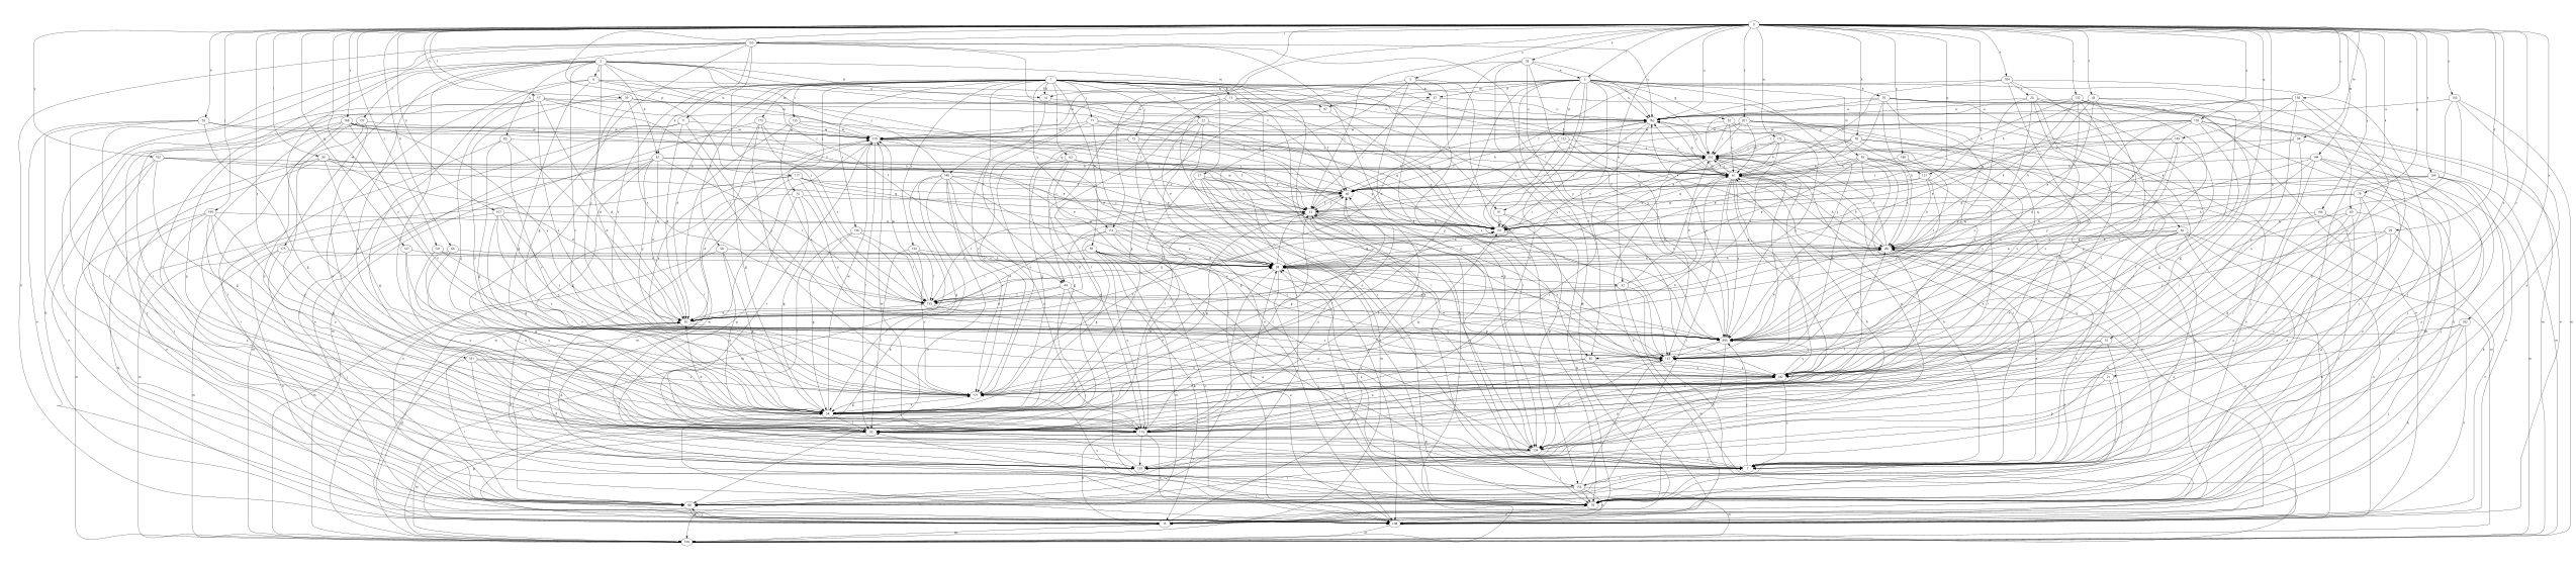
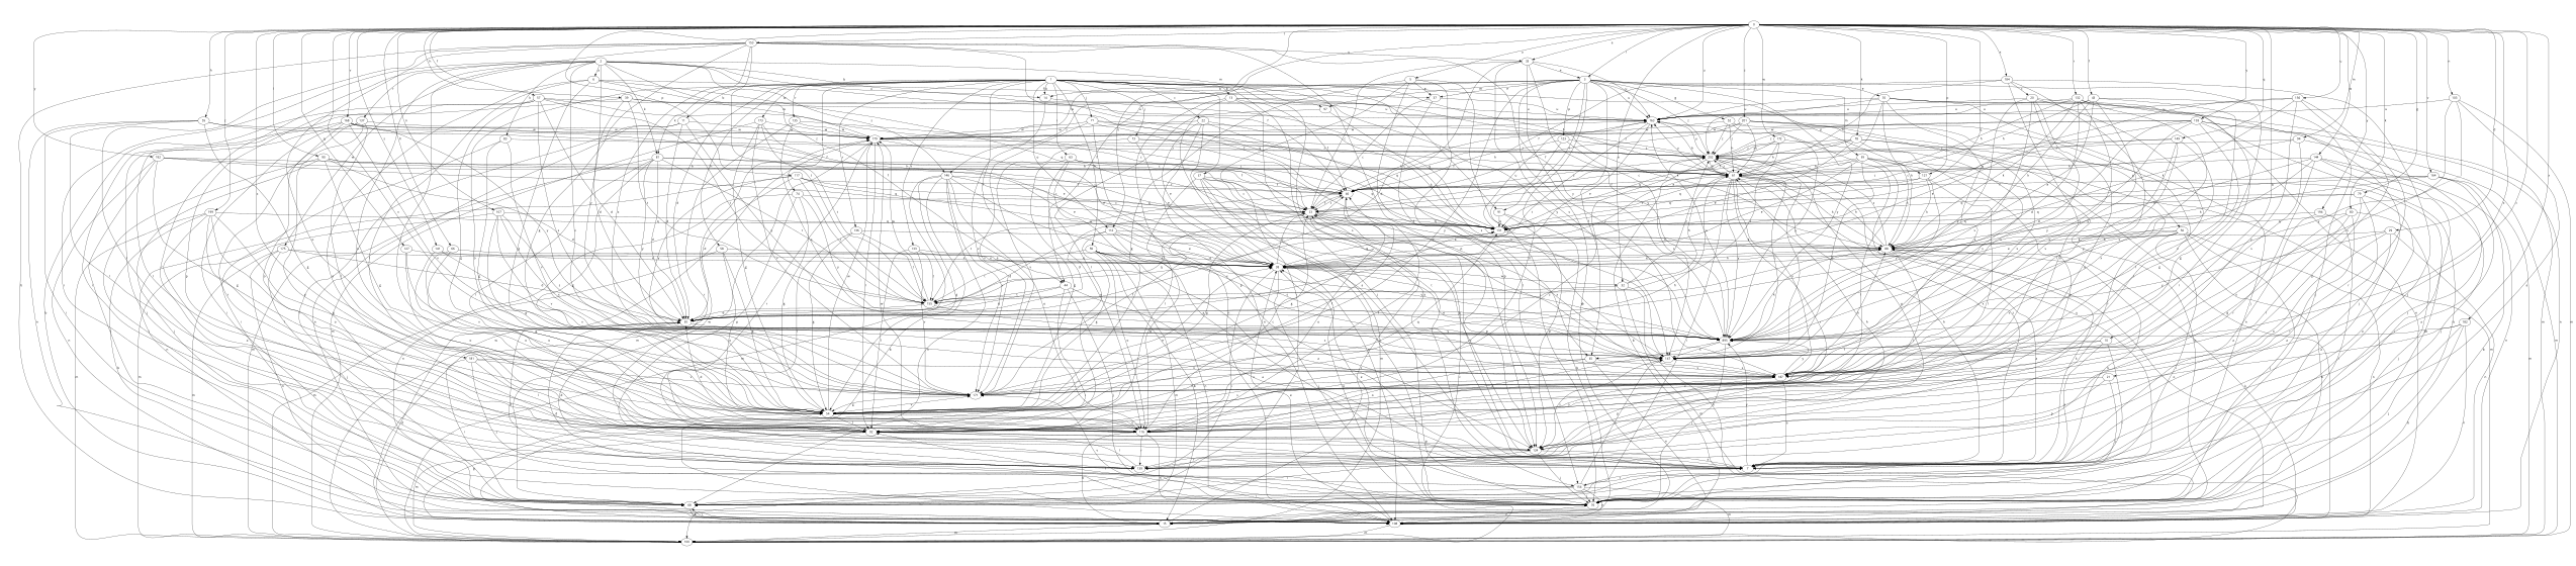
  strict digraph {
    fontname="Open Sans"
    node [fontname="Open Sans"]
    edge [fontname="Open Sans"]
    0
    3
    5
    10
    21
    29
    32
    33
    39
    43
    44
    n12 [label=79]
    55
    n14 [label=66]
    57
    78
    80
    90
    94
    103
    107
    112
    117
    121
    127
    n26 [label=149]
    131
    132
    141
    144
    153
    156
    163
    164
    168
    171
    172
    181
    182
    184
-   186
    187
    192
    193
    194
    199
    201
    14
    76
    91
    116
    n52 [label=895]
    97
    146
    15
    35
    37
    45
    52
    99
    123
    179
    202
    154
    68
    54
    7
    147
    20
    92
    124
    n72 [label=88]
    108
    61
    100
    155
    30
    23
    139
    46
    38
    50
    1
    11
    13
    22
    58
    59
    63
    67
    71
    73
    74
    81
    133
    135
    136
    173
    2
    6
    83
    137
    175
    0 -> 3 [label=l]
    0 -> 5 [label=a]
    0 -> 10 [label=b]
    0 -> 21 [label=c]
    0 -> 29 [label=d]
    0 -> 32 [label=e]
    0 -> 33 [label=e]
    0 -> 39 [label=f]
    0 -> 43 [label=f]
    0 -> 44 [label=f]
    0 -> n12 [label=g]
    0 -> 55 [label=h]
    0 -> n14 [label=h]
    0 -> 57 [label=h]
    0 -> 78 [label=k]
    0 -> 80 [label=k]
    0 -> 90 [label=l]
    0 -> 94 [label=m]
    0 -> 103 [label=n]
    0 -> 107 [label=n]
    0 -> 112 [label=o]
    0 -> 117 [label=p]
    0 -> 121 [label=p]
    0 -> 127 [label=q]
    0 -> n26 [label=q]
    0 -> 131 [label=q]
    0 -> 132 [label=r]
    0 -> 141 [label=s]
    0 -> 144 [label=w]
    0 -> 153 [label=t]
    0 -> 156 [label=u]
    0 -> 163 [label=u]
    0 -> 164 [label=v]
    0 -> 168 [label=v]
    0 -> 171 [label=v]
    0 -> 172 [label=w]
    0 -> 181 [label=x]
    0 -> 182 [label=x]
    0 -> 184 [label=x]
-   0 -> 186 [label=x]
    0 -> 187 [label=x]
    0 -> 192 [label=y]
    0 -> 193 [label=y]
    0 -> 194 [label=y]
    0 -> 199 [label=z]
    0 -> 201 [label=z]
    3 -> 163 [label=u]
    3 -> 171 [label=v]
    3 -> 14 [label=b]
    3 -> 76 [label=j]
    3 -> 91 [label=l]
    3 -> 116 [label=o]
    3 -> n52 [label=y]
    3 -> 97 [label=m]
    3 -> 146 [label=s]
    3 -> 15 [label=b]
    3 -> 35 [label=e]
    3 -> 37 [label=e]
    3 -> 45 [label=f]
    3 -> 52 [label=g]
    3 -> 99 [label=m]
    3 -> 123 [label=p]
    3 -> 179 [label=w]
    3 -> 202 [label=z]
    5 -> 76 [label=j]
    5 -> 37 [label=e]
    5 -> 45 [label=f]
    5 -> 154 [label=t]
    5 -> 68 [label=i]
    5 -> 54 [label=g]
    10 -> 45 [label=f]
    10 -> 68 [label=i]
    10 -> 7 [label=a]
    10 -> 147 [label=s]
    21 -> 171 [label=v]
    21 -> 76 [label=j]
    21 -> 124 [label=p]
    29 -> 116 [label=o]
    29 -> n52 [label=y]
    29 -> 7 [label=a]
    29 -> n72 [label=k]
    29 -> 108 [label=n]
    32 -> 202 [label=z]
    32 -> 108 [label=n]
    32 -> 61 [label=h]
    32 -> 100 [label=m]
    32 -> 155 [label=t]
    33 -> 3 [label=e]
    33 -> 163 [label=u]
    33 -> 187 [label=x]
    33 -> n52 [label=y]
    33 -> 147 [label=s]
    33 -> 30 [label=d]
    33 -> 23 [label=c]
    39 -> 163 [label=u]
    39 -> 155 [label=t]
    39 -> 30 [label=d]
    39 -> 139 [label=r]
    39 -> 46 [label=f]
    43 -> 163 [label=u]
    43 -> 171 [label=v]
    43 -> n52 [label=y]
    43 -> 54 [label=g]
    43 -> n72 [label=k]
    43 -> 61 [label=h]
    43 -> 38 [label=e]
    44 -> 76 [label=j]
    44 -> 68 [label=i]
    44 -> 7 [label=a]
    44 -> 155 [label=t]
    44 -> 30 [label=d]
    n12 -> 131 [label=q]
    n12 -> 7 [label=a]
    n12 -> 92 [label=l]
    n12 -> 23 [label=c]
    n12 -> 139 [label=r]
    55 -> 179 [label=w]
    55 -> 68 [label=i]
    55 -> 54 [label=g]
    55 -> 92 [label=l]
    55 -> 108 [label=n]
    55 -> 46 [label=f]
    n14 -> 116 [label=o]
    n14 -> 54 [label=g]
    n14 -> 38 [label=e]
    57 -> 163 [label=u]
    57 -> 15 [label=b]
    57 -> 54 [label=g]
    57 -> 147 [label=s]
    57 -> 124 [label=p]
    57 -> 155 [label=t]
    57 -> 30 [label=d]
    57 -> 23 [label=c]
    78 -> 131 [label=q]
    78 -> 15 [label=b]
    78 -> 202 [label=z]
    78 -> 147 [label=s]
    78 -> 139 [label=r]
    78 -> 46 [label=f]
    78 -> 38 [label=e]
    80 -> 131 [label=q]
    80 -> 187 [label=x]
    80 -> 76 [label=j]
    80 -> 54 [label=g]
    80 -> 7 [label=a]
    90 -> 76 [label=j]
    90 -> 68 [label=i]
    90 -> 54 [label=g]
    90 -> 61 [label=h]
    90 -> 30 [label=d]
    90 -> 46 [label=f]
    94 -> 202 [label=z]
    94 -> 147 [label=s]
    94 -> 100 [label=m]
    94 -> 23 [label=c]
    103 -> 163 [label=u]
    103 -> n52 [label=y]
    103 -> 7 [label=a]
    103 -> 147 [label=s]
    103 -> 100 [label=m]
    107 -> 131 [label=q]
    107 -> 171 [label=v]
    107 -> 187 [label=x]
    107 -> 54 [label=g]
    107 -> 147 [label=s]
    107 -> 100 [label=m]
    112 -> 116 [label=w]
    112 -> 54 [label=g]
    112 -> 147 [label=s]
    112 -> n72 [label=k]
    112 -> 30 [label=d]
    112 -> 38 [label=e]
    117 -> n52 [label=y]
    117 -> 108 [label=n]
    117 -> 155 [label=t]
    117 -> 30 [label=d]
    117 -> 23 [label=c]
    117 -> 46 [label=f]
    117 -> 38 [label=e]
    121 -> 131 [label=q]
    121 -> n52 [label=y]
    121 -> 92 [label=l]
    121 -> n72 [label=k]
    121 -> 46 [label=f]
    127 -> 171 [label=v]
    127 -> 116 [label=o]
    127 -> 38 [label=e]
    n26 -> 187 [label=x]
    n26 -> n52 [label=y]
    n26 -> 202 [label=z]
    n26 -> 147 [label=s]
    n26 -> 23 [label=c]
    131 -> 163 [label=u]
    131 -> n72 [label=k]
    132 -> 163 [label=u]
    132 -> 187 [label=x]
    132 -> n52 [label=y]
    132 -> n72 [label=k]
    132 -> 61 [label=h]
    132 -> 30 [label=d]
    132 -> 139 [label=r]
    141 -> 171 [label=v]
    141 -> 116 [label=o]
    141 -> 38 [label=e]
    144 -> 76 [label=j]
    144 -> n52 [label=y]
    144 -> 68 [label=i]
    144 -> n72 [label=k]
    144 -> 108 [label=n]
    144 -> 61 [label=h]
    144 -> 139 [label=r]
-   153 -> 163 [label=u]
+   153 -> 33 [label=u]
    153 -> 187 [label=x]
    153 -> 116 [label=o]
    153 -> n52 [label=y]
    153 -> 15 [label=b]
    153 -> 54 [label=g]
    153 -> 92 [label=l]
    153 -> 124 [label=p]
    153 -> 155 [label=t]
    153 -> 139 [label=r]
    153 -> 46 [label=f]
    156 -> 131 [label=q]
    156 -> 163 [label=u]
    156 -> 187 [label=x]
    156 -> 124 [label=p]
    156 -> n72 [label=k]
    156 -> 139 [label=r]
    163 -> 179 [label=w]
    163 -> 61 [label=h]
    163 -> 155 [label=t]
    163 -> 23 [label=c]
    163 -> 38 [label=e]
    164 -> 131 [label=q]
    164 -> 15 [label=b]
    164 -> 7 [label=a]
    164 -> n72 [label=k]
    164 -> 100 [label=m]
    164 -> 46 [label=f]
    168 -> 171 [label=v]
    168 -> 76 [label=j]
    168 -> 116 [label=o]
    168 -> n52 [label=y]
    168 -> 179 [label=w]
    168 -> 202 [label=z]
    168 -> 92 [label=l]
    168 -> 23 [label=c]
    171 -> 54 [label=g]
    171 -> 61 [label=h]
    171 -> 46 [label=f]
    172 -> 202 [label=z]
    172 -> 124 [label=p]
    172 -> 61 [label=h]
    172 -> 155 [label=t]
    172 -> 23 [label=c]
    181 -> 171 [label=v]
    181 -> 187 [label=x]
    181 -> 76 [label=j]
    181 -> 68 [label=i]
    181 -> 92 [label=l]
    182 -> 76 [label=j]
    182 -> 116 [label=o]
    182 -> n52 [label=y]
    182 -> 15 [label=b]
    182 -> 108 [label=n]
    184 -> 76 [label=j]
    184 -> 116 [label=o]
    184 -> 20 [label=c]
    184 -> 92 [label=l]
    184 -> 61 [label=h]
    184 -> 46 [label=f]
-   186 -> 61 [label=h]
-   186 -> 155 [label=t]
    187 -> 171 [label=v]
    187 -> 116 [label=o]
    187 -> n52 [label=y]
    187 -> 7 [label=a]
    187 -> 124 [label=p]
    187 -> n72 [label=k]
    192 -> 131 [label=q]
    192 -> 68 [label=i]
    192 -> 54 [label=g]
    192 -> 108 [label=n]
    192 -> 61 [label=h]
    192 -> 23 [label=c]
    193 -> 76 [label=j]
    193 -> n52 [label=y]
    193 -> 15 [label=b]
    193 -> 179 [label=w]
    193 -> 202 [label=z]
    193 -> 54 [label=g]
    193 -> 108 [label=n]
    193 -> 30 [label=d]
    193 -> 38 [label=e]
    194 -> 131 [label=q]
    194 -> 68 [label=i]
    194 -> 7 [label=a]
    199 -> 131 [label=q]
    199 -> 116 [label=o]
    199 -> 15 [label=b]
    199 -> 54 [label=g]
    199 -> 7 [label=a]
    199 -> 92 [label=l]
    199 -> 100 [label=m]
    201 -> 187 [label=x]
    201 -> 179 [label=w]
    201 -> 202 [label=z]
    201 -> 92 [label=l]
    201 -> 61 [label=h]
    201 -> 46 [label=f]
    201 -> 50 [label=g]
    14 -> 131 [label=q]
    14 -> 171 [label=v]
    76 -> 163 [label=u]
    76 -> 171 [label=v]
    76 -> 92 [label=l]
    76 -> 108 [label=n]
    76 -> 30 [label=d]
    76 -> 38 [label=e]
    91 -> 131 [label=q]
    91 -> 15 [label=b]
    91 -> 124 [label=p]
    116 -> 15 [label=b]
    116 -> 108 [label=n]
    116 -> 30 [label=d]
    116 -> 23 [label=c]
    116 -> 139 [label=r]
    116 -> 46 [label=f]
    n52 -> 163 [label=u]
    n52 -> 76 [label=j]
    n52 -> 116 [label=o]
    n52 -> 147 [label=s]
    n52 -> n72 [label=k]
    97 -> 147 [label=s]
    97 -> 92 [label=l]
    146 -> 131 [label=q]
    146 -> 171 [label=v]
    146 -> 187 [label=x]
    146 -> 116 [label=o]
    146 -> 15 [label=b]
    146 -> 54 [label=g]
    146 -> 108 [label=n]
    146 -> 100 [label=m]
    146 -> 46 [label=f]
    15 -> 68 [label=i]
    15 -> 54 [label=g]
    15 -> 100 [label=m]
    15 -> 30 [label=d]
    15 -> 23 [label=c]
    35 -> 163 [label=u]
    35 -> 187 [label=x]
    35 -> 76 [label=j]
    35 -> 202 [label=z]
    35 -> n72 [label=k]
    35 -> 108 [label=n]
    35 -> 100 [label=m]
    35 -> 38 [label=e]
    37 -> 163 [label=u]
    37 -> 124 [label=p]
    37 -> 23 [label=c]
    45 -> 171 [label=v]
    45 -> 187 [label=x]
    45 -> 116 [label=o]
    45 -> 108 [label=n]
    52 -> n52 [label=y]
    52 -> 179 [label=w]
    52 -> 202 [label=z]
    52 -> 108 [label=n]
    52 -> 61 [label=h]
    99 -> 131 [label=q]
    99 -> 15 [label=b]
    99 -> 147 [label=d]
    99 -> 92 [label=l]
    99 -> n72 [label=k]
    99 -> 61 [label=h]
    99 -> 100 [label=m]
    99 -> 38 [label=e]
    123 -> 202 [label=z]
    123 -> 147 [label=s]
    123 -> 30 [label=d]
    123 -> 46 [label=f]
    179 -> 202 [label=z]
    179 -> 92 [label=l]
    179 -> 100 [label=m]
    179 -> 139 [label=r]
    179 -> 38 [label=e]
    202 -> 163 [label=u]
    202 -> 15 [label=b]
    202 -> 147 [label=s]
    202 -> 124 [label=p]
    202 -> 61 [label=h]
    154 -> 76 [label=j]
    154 -> 68 [label=i]
    154 -> 147 [label=s]
    154 -> n72 [label=k]
    154 -> 108 [label=n]
    154 -> 100 [label=m]
    154 -> 30 [label=d]
    154 -> 38 [label=e]
    68 -> 15 [label=b]
    68 -> 179 [label=w]
    54 -> 131 [label=q]
    54 -> 171 [label=v]
    54 -> 116 [label=o]
    54 -> 179 [label=w]
    54 -> 92 [label=l]
    54 -> 46 [label=f]
    54 -> 38 [label=e]
    7 -> n52 [label=y]
    7 -> 179 [label=w]
    7 -> 202 [label=z]
    7 -> 154 [label=t]
    7 -> n72 [label=k]
    7 -> 61 [label=h]
    7 -> 23 [label=c]
    147 -> 187 [label=x]
    147 -> 202 [label=z]
    147 -> 38 [label=e]
    20 -> 163 [label=u]
    20 -> 187 [label=x]
    20 -> 76 [label=j]
    20 -> 116 [label=o]
    20 -> n52 [label=y]
    20 -> 147 [label=s]
    20 -> 92 [label=l]
    92 -> 202 [label=z]
    92 -> 147 [label=s]
    92 -> 124 [label=p]
    92 -> 100 [label=m]
    124 -> 76 [label=j]
    124 -> 68 [label=i]
    124 -> 7 [label=a]
    124 -> 147 [label=s]
    124 -> 139 [label=r]
    n72 -> 202 [label=z]
    n72 -> 7 [label=a]
    n72 -> 92 [label=l]
    n72 -> 61 [label=h]
    n72 -> 38 [label=e]
    108 -> n72 [label=k]
    108 -> 100 [label=m]
    108 -> 38 [label=e]
    61 -> 163 [label=u]
    61 -> 187 [label=x]
    61 -> n52 [label=y]
    61 -> 202 [label=z]
    61 -> 68 [label=i]
    61 -> n72 [label=k]
    61 -> 108 [label=n]
    61 -> 139 [label=r]
    61 -> 46 [label=f]
    100 -> 179 [label=w]
    100 -> 23 [label=c]
    155 -> 131 [label=q]
    155 -> 187 [label=x]
    155 -> 179 [label=w]
    155 -> 30 [label=d]
    30 -> n52 [label=y]
    23 -> 131 [label=q]
    23 -> 187 [label=x]
    23 -> 116 [label=o]
-   23 -> 179 [label=w]
    23 -> 54 [label=g]
    23 -> 124 [label=p]
    23 -> 30 [label=d]
    23 -> 46 [label=f]
    139 -> 92 [label=l]
    139 -> 61 [label=h]
    139 -> 30 [label=d]
    46 -> 202 [label=z]
    46 -> 54 [label=g]
    46 -> 155 [label=t]
    46 -> 23 [label=c]
    38 -> 32 [label=w]
    38 -> 131 [label=q]
    38 -> 76 [label=j]
    38 -> n52 [label=y]
    38 -> 68 [label=i]
    38 -> n72 [label=k]
    38 -> 23 [label=c]
    50 -> 171 [label=v]
    50 -> 187 [label=x]
    50 -> 76 [label=j]
    50 -> 15 [label=b]
    50 -> 68 [label=i]
    50 -> n72 [label=k]
    50 -> 108 [label=n]
    50 -> 38 [label=e]
    1 -> 44 [label=f]
    1 -> 112 [label=o]
    1 -> 121 [label=p]
    1 -> 14 [label=b]
    1 -> 76 [label=j]
    1 -> 91 [label=l]
    1 -> 116 [label=o]
    1 -> n52 [label=y]
    1 -> 154 [label=t]
    1 -> 61 [label=h]
    1 -> 30 [label=d]
    1 -> 11 [label=b]
    1 -> 13 [label=b]
    1 -> 22 [label=c]
    1 -> 58 [label=h]
    1 -> 59 [label=h]
    1 -> 63 [label=i]
    1 -> 67 [label=i]
    1 -> 71 [label=j]
    1 -> 73 [label=j]
    1 -> 74 [label=j]
    1 -> 81 [label=k]
    1 -> 133 [label=r]
    1 -> 135 [label=r]
    1 -> 136 [label=r]
    1 -> 173 [label=w]
    11 -> n52 [label=y]
    11 -> 179 [label=w]
    11 -> 68 [label=i]
    11 -> 108 [label=n]
    11 -> 30 [label=d]
    13 -> 163 [label=u]
    13 -> 7 [label=a]
    13 -> 147 [label=s]
    13 -> n72 [label=k]
    13 -> 108 [label=n]
    13 -> 46 [label=f]
    22 -> 179 [label=w]
    22 -> 7 [label=a]
    22 -> 147 [label=s]
    22 -> n72 [label=k]
    22 -> 108 [label=n]
    22 -> 38 [label=e]
    58 -> 116 [label=o]
    58 -> 54 [label=g]
    58 -> 100 [label=m]
    58 -> 38 [label=e]
    59 -> 116 [label=o]
    59 -> n52 [label=y]
    59 -> 15 [label=b]
    59 -> 7 [label=a]
    59 -> 108 [label=n]
    59 -> 100 [label=m]
    59 -> 155 [label=t]
    59 -> 38 [label=e]
    63 -> 131 [label=q]
    63 -> 116 [label=o]
    63 -> 54 [label=g]
    63 -> 7 [label=a]
    63 -> 61 [label=h]
    67 -> 76 [label=j]
    67 -> 92 [label=l]
    67 -> 124 [label=p]
    67 -> 108 [label=n]
    67 -> 100 [label=m]
    67 -> 23 [label=c]
    67 -> 46 [label=f]
    71 -> 131 [label=q]
    71 -> 171 [label=v]
    71 -> n52 [label=y]
    71 -> 179 [label=w]
    71 -> 202 [label=z]
    71 -> 124 [label=p]
    73 -> 171 [label=v]
    73 -> 202 [label=z]
-   73 -> 54 [label=g]
    73 -> 61 [label=h]
    73 -> 38 [label=e]
    74 -> n52 [label=y]
    74 -> 54 [label=g]
    74 -> 124 [label=p]
    74 -> 108 [label=n]
    74 -> 23 [label=c]
    81 -> n52 [label=y]
    81 -> 54 [label=g]
    81 -> 92 [label=l]
    81 -> 61 [label=h]
    81 -> 100 [label=m]
    81 -> 155 [label=t]
    81 -> 30 [label=d]
    81 -> 38 [label=e]
    133 -> 171 [label=v]
    133 -> 92 [label=l]
    133 -> 155 [label=t]
    133 -> 38 [label=e]
    135 -> 179 [label=w]
    135 -> 147 [label=s]
    135 -> 23 [label=c]
    135 -> 139 [label=r]
    136 -> 54 [label=g]
    136 -> 92 [label=l]
    136 -> n72 [label=k]
    136 -> 155 [label=t]
    173 -> 171 [label=v]
    173 -> 179 [label=w]
    173 -> 54 [label=g]
    173 -> 100 [label=m]
    173 -> 155 [label=t]
    173 -> 38 [label=e]
    2 -> 44 [label=f]
    2 -> 131 [label=q]
    2 -> 163 [label=u]
    2 -> 171 [label=v]
    2 -> 14 [label=b]
    2 -> 116 [label=o]
    2 -> n52 [label=y]
    2 -> 97 [label=m]
    2 -> 146 [label=s]
    2 -> 68 [label=i]
    2 -> 139 [label=r]
    2 -> 81 [label=k]
    2 -> 6 [label=a]
    2 -> 83 [label=k]
    2 -> 137 [label=r]
    2 -> 175 [label=w]
    6 -> 131 [label=q]
    6 -> 37 [label=f]
    6 -> 179 [label=w]
    6 -> 54 [label=g]
    6 -> 7 [label=a]
    6 -> 92 [label=l]
    83 -> 171 [label=v]
    83 -> 202 [label=z]
    83 -> 68 [label=i]
    83 -> 54 [label=g]
    137 -> 179 [label=w]
    137 -> 68 [label=i]
    137 -> 7 [label=a]
    137 -> 92 [label=l]
    137 -> 139 [label=r]
    175 -> 76 [label=j]
    175 -> 108 [label=n]
    175 -> 100 [label=m]
-   83 -> 30 [label=d]
+   175 -> 30 [label=d]
    175 -> 38 [label=e]
  }
